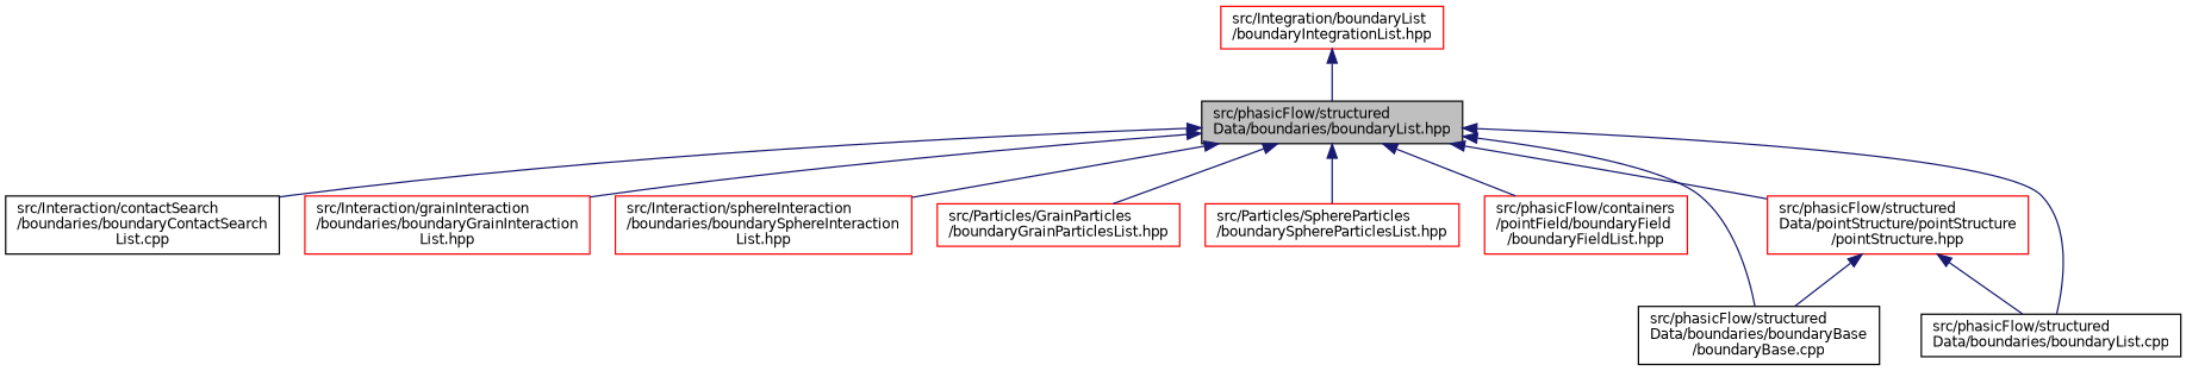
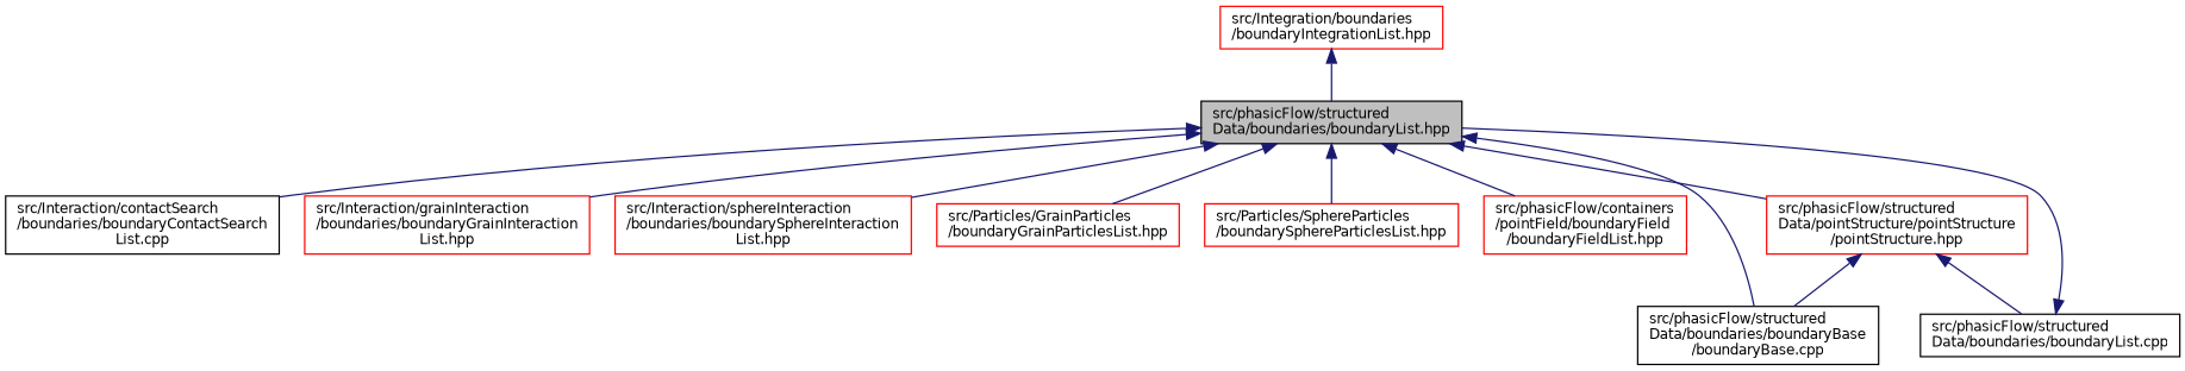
  digraph {
    node [color=red fillcolor=white fontname=Helvetica fontsize=10 shape=record style=filled]
    edge [color=midnightblue dir=back fontname=Helvetica fontsize=10 labelfontname=Helvetica labelfontsize=10 style=solid]
    n1 [color=black fillcolor=grey75 fontcolor=black height=0.2 label="src/phasicFlow/structured\lData/boundaries/boundaryList.hpp" width=0.4]
    n2 [color=black height=0.2 label="src/Interaction/contactSearch\l/boundaries/boundaryContactSearch\lList.cpp" width=0.4]
    n3 [height=0.2 label="src/Interaction/grainInteraction\l/boundaries/boundaryGrainInteraction\lList.hpp" width=0.4]
    n4 [height=0.2 label="src/Interaction/sphereInteraction\l/boundaries/boundarySphereInteraction\lList.hpp" width=0.4]
    n5 [height=0.2 label="src/Particles/GrainParticles\l/boundaryGrainParticlesList.hpp" width=0.4]
    n6 [height=0.2 label="src/Particles/SphereParticles\l/boundarySphereParticlesList.hpp" width=0.4]
    n7 [height=0.2 label="src/phasicFlow/containers\l/pointField/boundaryField\l/boundaryFieldList.hpp" width=0.4]
    n8 [color=black height=0.2 label="src/phasicFlow/structured\lData/boundaries/boundaryBase\l/boundaryBase.cpp" width=0.4]
    n9 [color=black height=0.2 label="src/phasicFlow/structured\lData/boundaries/boundaryList.cpp" width=0.4]
    n10 [height=0.2 label="src/phasicFlow/structured\lData/pointStructure/pointStructure\l/pointStructure.hpp" width=0.4]
-   n11 [height=0.2 label="src/Integration/boundaryList\l/boundaryIntegrationList.hpp" width=0.4]
+   n11 [height=0.2 label="src/Integration/boundaries\l/boundaryIntegrationList.hpp" width=0.4]
    n1 -> n2
    n1 -> n3
    n1 -> n4
    n1 -> n5
    n1 -> n6
    n1 -> n7
    n1 -> n8
-   n1 -> n9
+   n9 -> n1
    n1 -> n10
    n10 -> n8
    n10 -> n9
    n11 -> n1
  }
